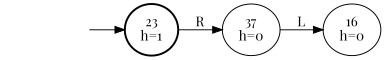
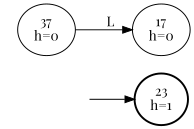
  digraph {
    fontname="Playfair Display"
    rankdir=LR
    node [fontname="Playfair Display"]
    edge [fontname="Playfair Display"]
    DUMMY [style=invis]
    n2 [label="23\nh=1" penwidth=2]
    n3 [label="37\nh=0"]
-   n4 [label="16\nh=0"]
+   n4 [label="17\nh=0"]
    DUMMY -> n2
-   n2 -> n3 [label=R]
    n3 -> n4 [label=L]
  }
